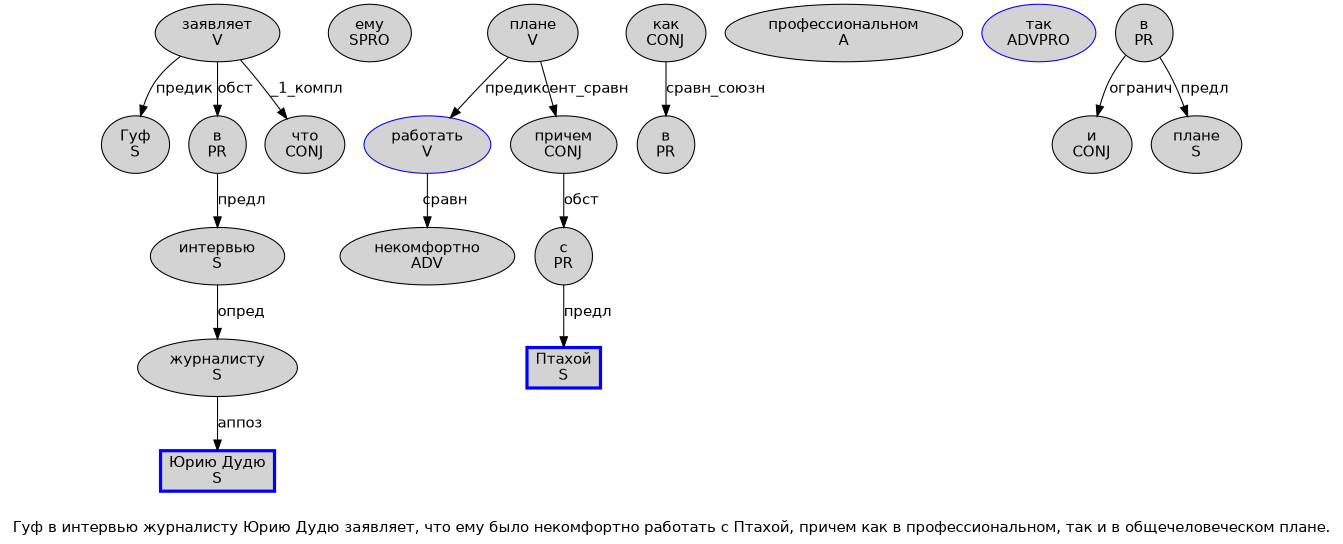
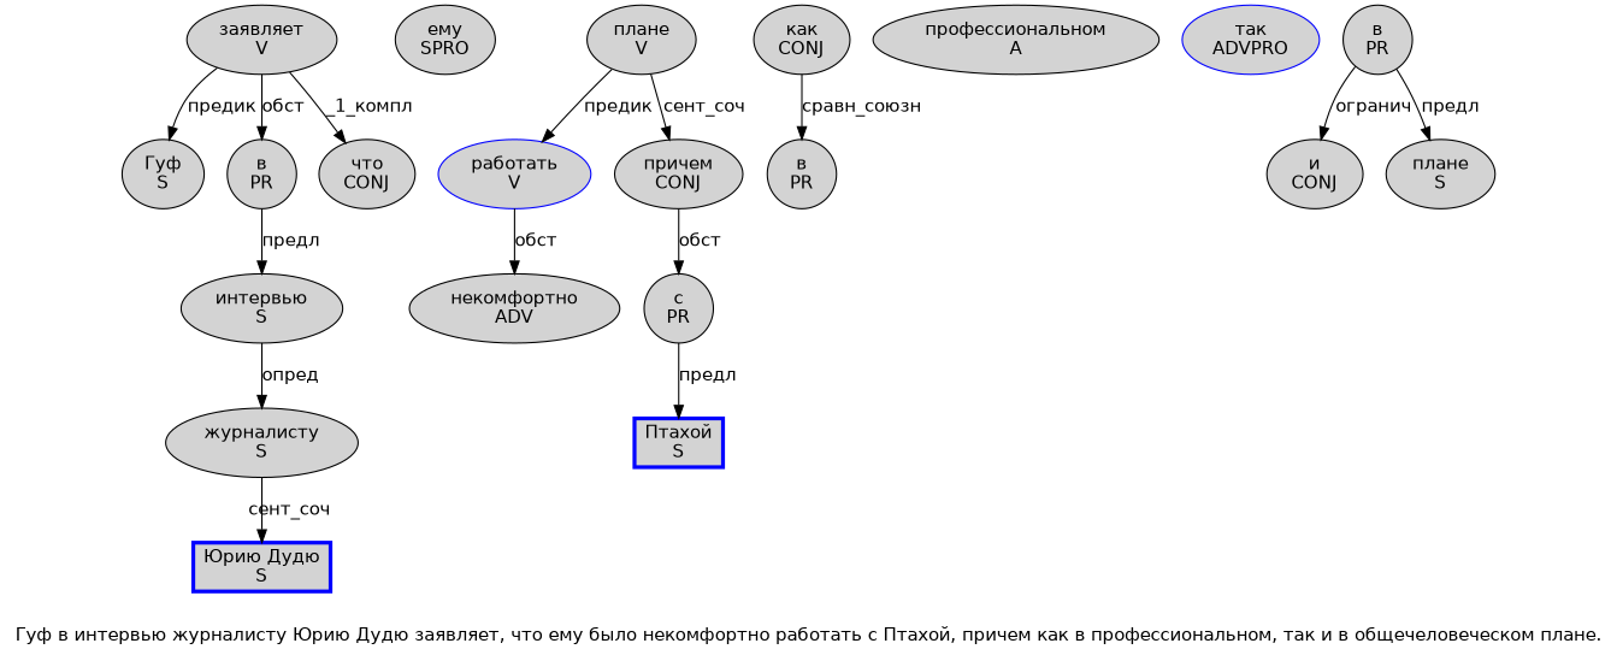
  digraph {
    fontname="DejaVu Sans"
    label="Гуф в интервью журналисту Юрию Дудю заявляет, что ему было некомфортно работать с Птахой, причем как в профессиональном, так и в общечеловеческом плане."
    node [fillcolor=lightgray fontname="DejaVu Sans" penwidth=1 shape=ellipse style=filled]
    edge [fontname="DejaVu Sans"]
    n1 [label="Гуф\nS"]
    n2 [label="в\nPR"]
    n3 [label="интервью\nS"]
    n4 [label="журналисту\nS"]
    n5 [color=blue label="Юрию Дудю\nS" penwidth=3 shape=box]
    n6 [label="заявляет\nV"]
    n7 [label="что\nCONJ"]
    n8 [label="ему\nSPRO"]
    n9 [label="плане\nV"]
    n10 [color=blue label="работать\nV"]
    n11 [label="причем\nCONJ"]
    n12 [label="некомфортно\nADV"]
    n13 [label="с\nPR"]
    n14 [color=blue label="Птахой\nS" penwidth=3 shape=box]
    n15 [label="как\nCONJ"]
    n16 [label="в\nPR"]
    n17 [label="профессиональном\nA"]
    n18 [color=blue label="так\nADVPRO"]
    n19 [label="и\nCONJ"]
    n20 [label="в\nPR"]
    n21 [label="плане\nS"]
    n2 -> n3 [label="предл"]
    n3 -> n4 [label="опред"]
-   n4 -> n5 [label="аппоз"]
+   n4 -> n5 [label="сент_соч"]
    n6 -> n1 [label="предик"]
    n6 -> n2 [label="обст"]
    n6 -> n7 [label="_1_компл"]
    n9 -> n10 [label="предик"]
-   n9 -> n11 [label="сент_сравн"]
-   n10 -> n12 [label="сравн"]
+   n9 -> n11 [label="сент_соч"]
+   n10 -> n12 [label="обст"]
    n11 -> n13 [label="обст"]
    n13 -> n14 [label="предл"]
    n15 -> n16 [label="сравн_союзн"]
    n20 -> n19 [label="огранич"]
    n20 -> n21 [label="предл"]
  }
